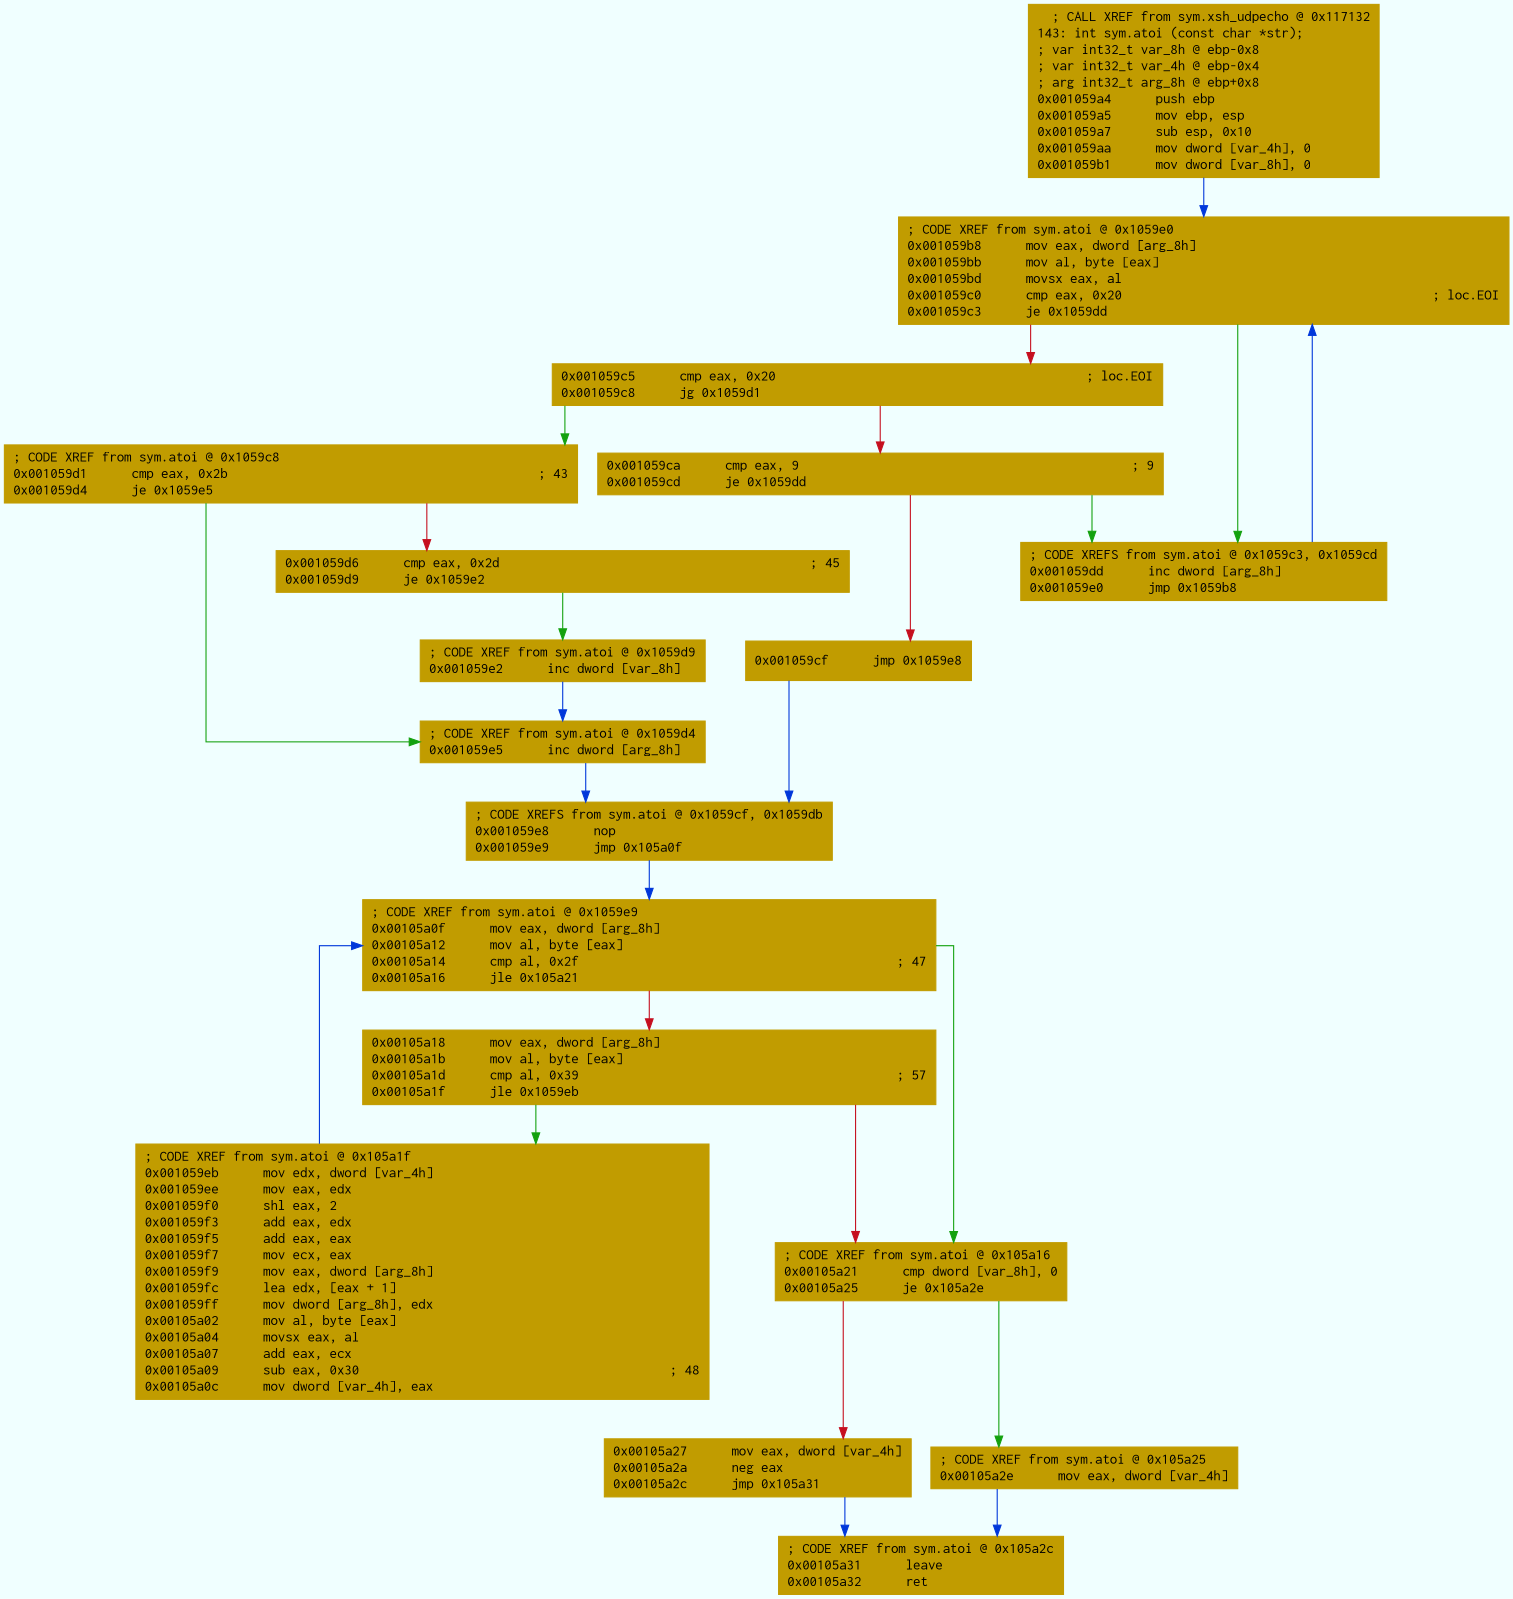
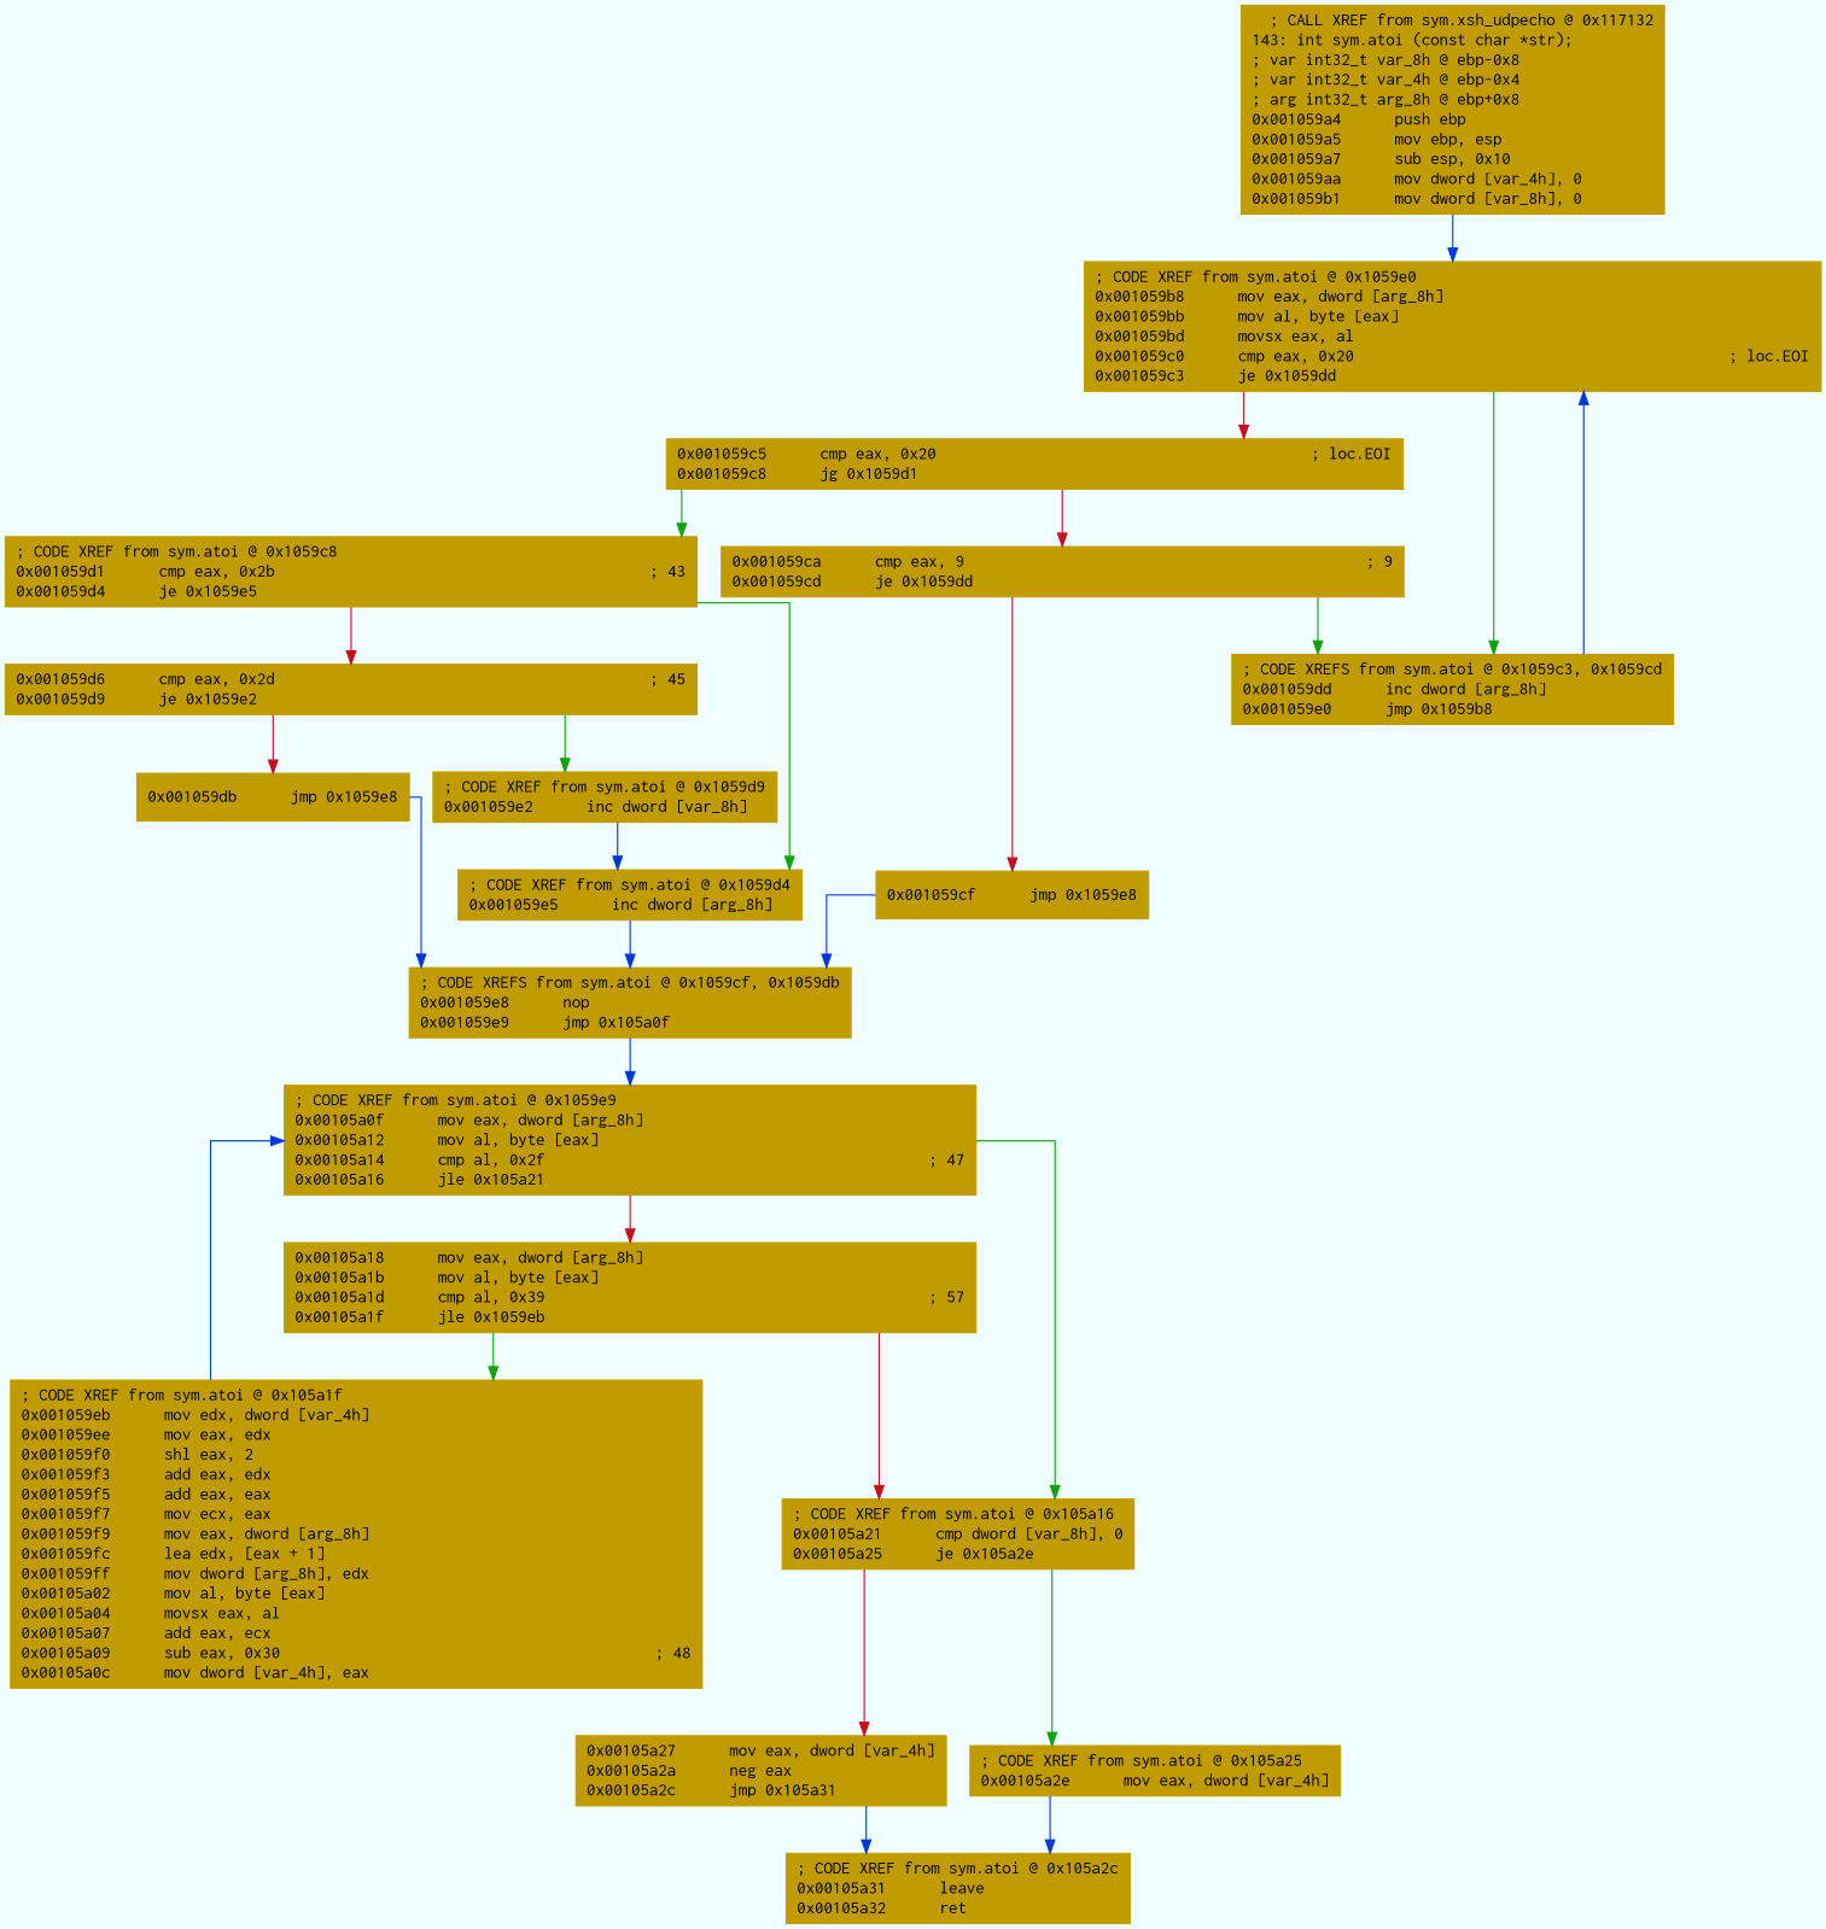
  digraph {
    bgcolor=azure
    fontname=Courier
    fontsize=8
    splines=ortho
    node [color="#c19c00" fillcolor="#c19c00" fontname=Courier shape=box style=filled]
    edge [arrowhead=normal color="#0037da"]
    n1 [label="  ; CALL XREF from sym.xsh_udpecho @ 0x117132\l143: int sym.atoi (const char *str);\l; var int32_t var_8h @ ebp-0x8\l; var int32_t var_4h @ ebp-0x4\l; arg int32_t arg_8h @ ebp+0x8\l0x001059a4      push ebp\l0x001059a5      mov ebp, esp\l0x001059a7      sub esp, 0x10\l0x001059aa      mov dword [var_4h], 0\l0x001059b1      mov dword [var_8h], 0\l"]
    n2 [label="; CODE XREF from sym.atoi @ 0x1059e0\l0x001059b8      mov eax, dword [arg_8h]\l0x001059bb      mov al, byte [eax]\l0x001059bd      movsx eax, al\l0x001059c0      cmp eax, 0x20                                          ; loc.EOI\l0x001059c3      je 0x1059dd\l"]
    n3 [label="0x001059c5      cmp eax, 0x20                                          ; loc.EOI\l0x001059c8      jg 0x1059d1\l"]
    n4 [label="; CODE XREFS from sym.atoi @ 0x1059c3, 0x1059cd\l0x001059dd      inc dword [arg_8h]\l0x001059e0      jmp 0x1059b8\l"]
    n5 [label="0x001059ca      cmp eax, 9                                             ; 9\l0x001059cd      je 0x1059dd\l"]
    n6 [label="; CODE XREF from sym.atoi @ 0x1059c8\l0x001059d1      cmp eax, 0x2b                                          ; 43\l0x001059d4      je 0x1059e5\l"]
    n7 [label="0x001059cf      jmp 0x1059e8\l"]
    n8 [label="; CODE XREFS from sym.atoi @ 0x1059cf, 0x1059db\l0x001059e8      nop\l0x001059e9      jmp 0x105a0f\l"]
    n9 [label="0x001059d6      cmp eax, 0x2d                                          ; 45\l0x001059d9      je 0x1059e2\l"]
    n10 [label="; CODE XREF from sym.atoi @ 0x1059d4\l0x001059e5      inc dword [arg_8h]\l"]
+   n11 [label="0x001059db      jmp 0x1059e8\l"]
    n12 [label="; CODE XREF from sym.atoi @ 0x1059d9\l0x001059e2      inc dword [var_8h]\l"]
    n13 [label="; CODE XREF from sym.atoi @ 0x1059e9\l0x00105a0f      mov eax, dword [arg_8h]\l0x00105a12      mov al, byte [eax]\l0x00105a14      cmp al, 0x2f                                           ; 47\l0x00105a16      jle 0x105a21\l"]
    n14 [label="; CODE XREF from sym.atoi @ 0x105a1f\l0x001059eb      mov edx, dword [var_4h]\l0x001059ee      mov eax, edx\l0x001059f0      shl eax, 2\l0x001059f3      add eax, edx\l0x001059f5      add eax, eax\l0x001059f7      mov ecx, eax\l0x001059f9      mov eax, dword [arg_8h]\l0x001059fc      lea edx, [eax + 1]\l0x001059ff      mov dword [arg_8h], edx\l0x00105a02      mov al, byte [eax]\l0x00105a04      movsx eax, al\l0x00105a07      add eax, ecx\l0x00105a09      sub eax, 0x30                                          ; 48\l0x00105a0c      mov dword [var_4h], eax\l"]
    n15 [label="0x00105a18      mov eax, dword [arg_8h]\l0x00105a1b      mov al, byte [eax]\l0x00105a1d      cmp al, 0x39                                           ; 57\l0x00105a1f      jle 0x1059eb\l"]
    n16 [label="; CODE XREF from sym.atoi @ 0x105a16\l0x00105a21      cmp dword [var_8h], 0\l0x00105a25      je 0x105a2e\l"]
    n17 [label="0x00105a27      mov eax, dword [var_4h]\l0x00105a2a      neg eax\l0x00105a2c      jmp 0x105a31\l"]
    n18 [label="; CODE XREF from sym.atoi @ 0x105a25\l0x00105a2e      mov eax, dword [var_4h]\l"]
    n19 [label="; CODE XREF from sym.atoi @ 0x105a2c\l0x00105a31      leave\l0x00105a32      ret\l"]
    n1 -> n2
    n2 -> n3 [color="#c50f1f"]
    n2 -> n4 [color="#13a10e"]
    n3 -> n5 [color="#c50f1f"]
    n3 -> n6 [color="#13a10e"]
    n4 -> n2
    n5 -> n4 [color="#13a10e"]
    n5 -> n7 [color="#c50f1f"]
    n6 -> n9 [color="#c50f1f"]
    n6 -> n10 [color="#13a10e"]
    n7 -> n8
    n8 -> n13
+   n9 -> n11 [color="#c50f1f"]
    n9 -> n12 [color="#13a10e"]
    n10 -> n8
+   n11 -> n8
    n12 -> n10
    n13 -> n15 [color="#c50f1f"]
    n13 -> n16 [color="#13a10e"]
    n14 -> n13
    n15 -> n14 [color="#13a10e"]
    n15 -> n16 [color="#c50f1f"]
    n16 -> n17 [color="#c50f1f"]
    n16 -> n18 [color="#13a10e"]
    n17 -> n19
    n18 -> n19
  }
